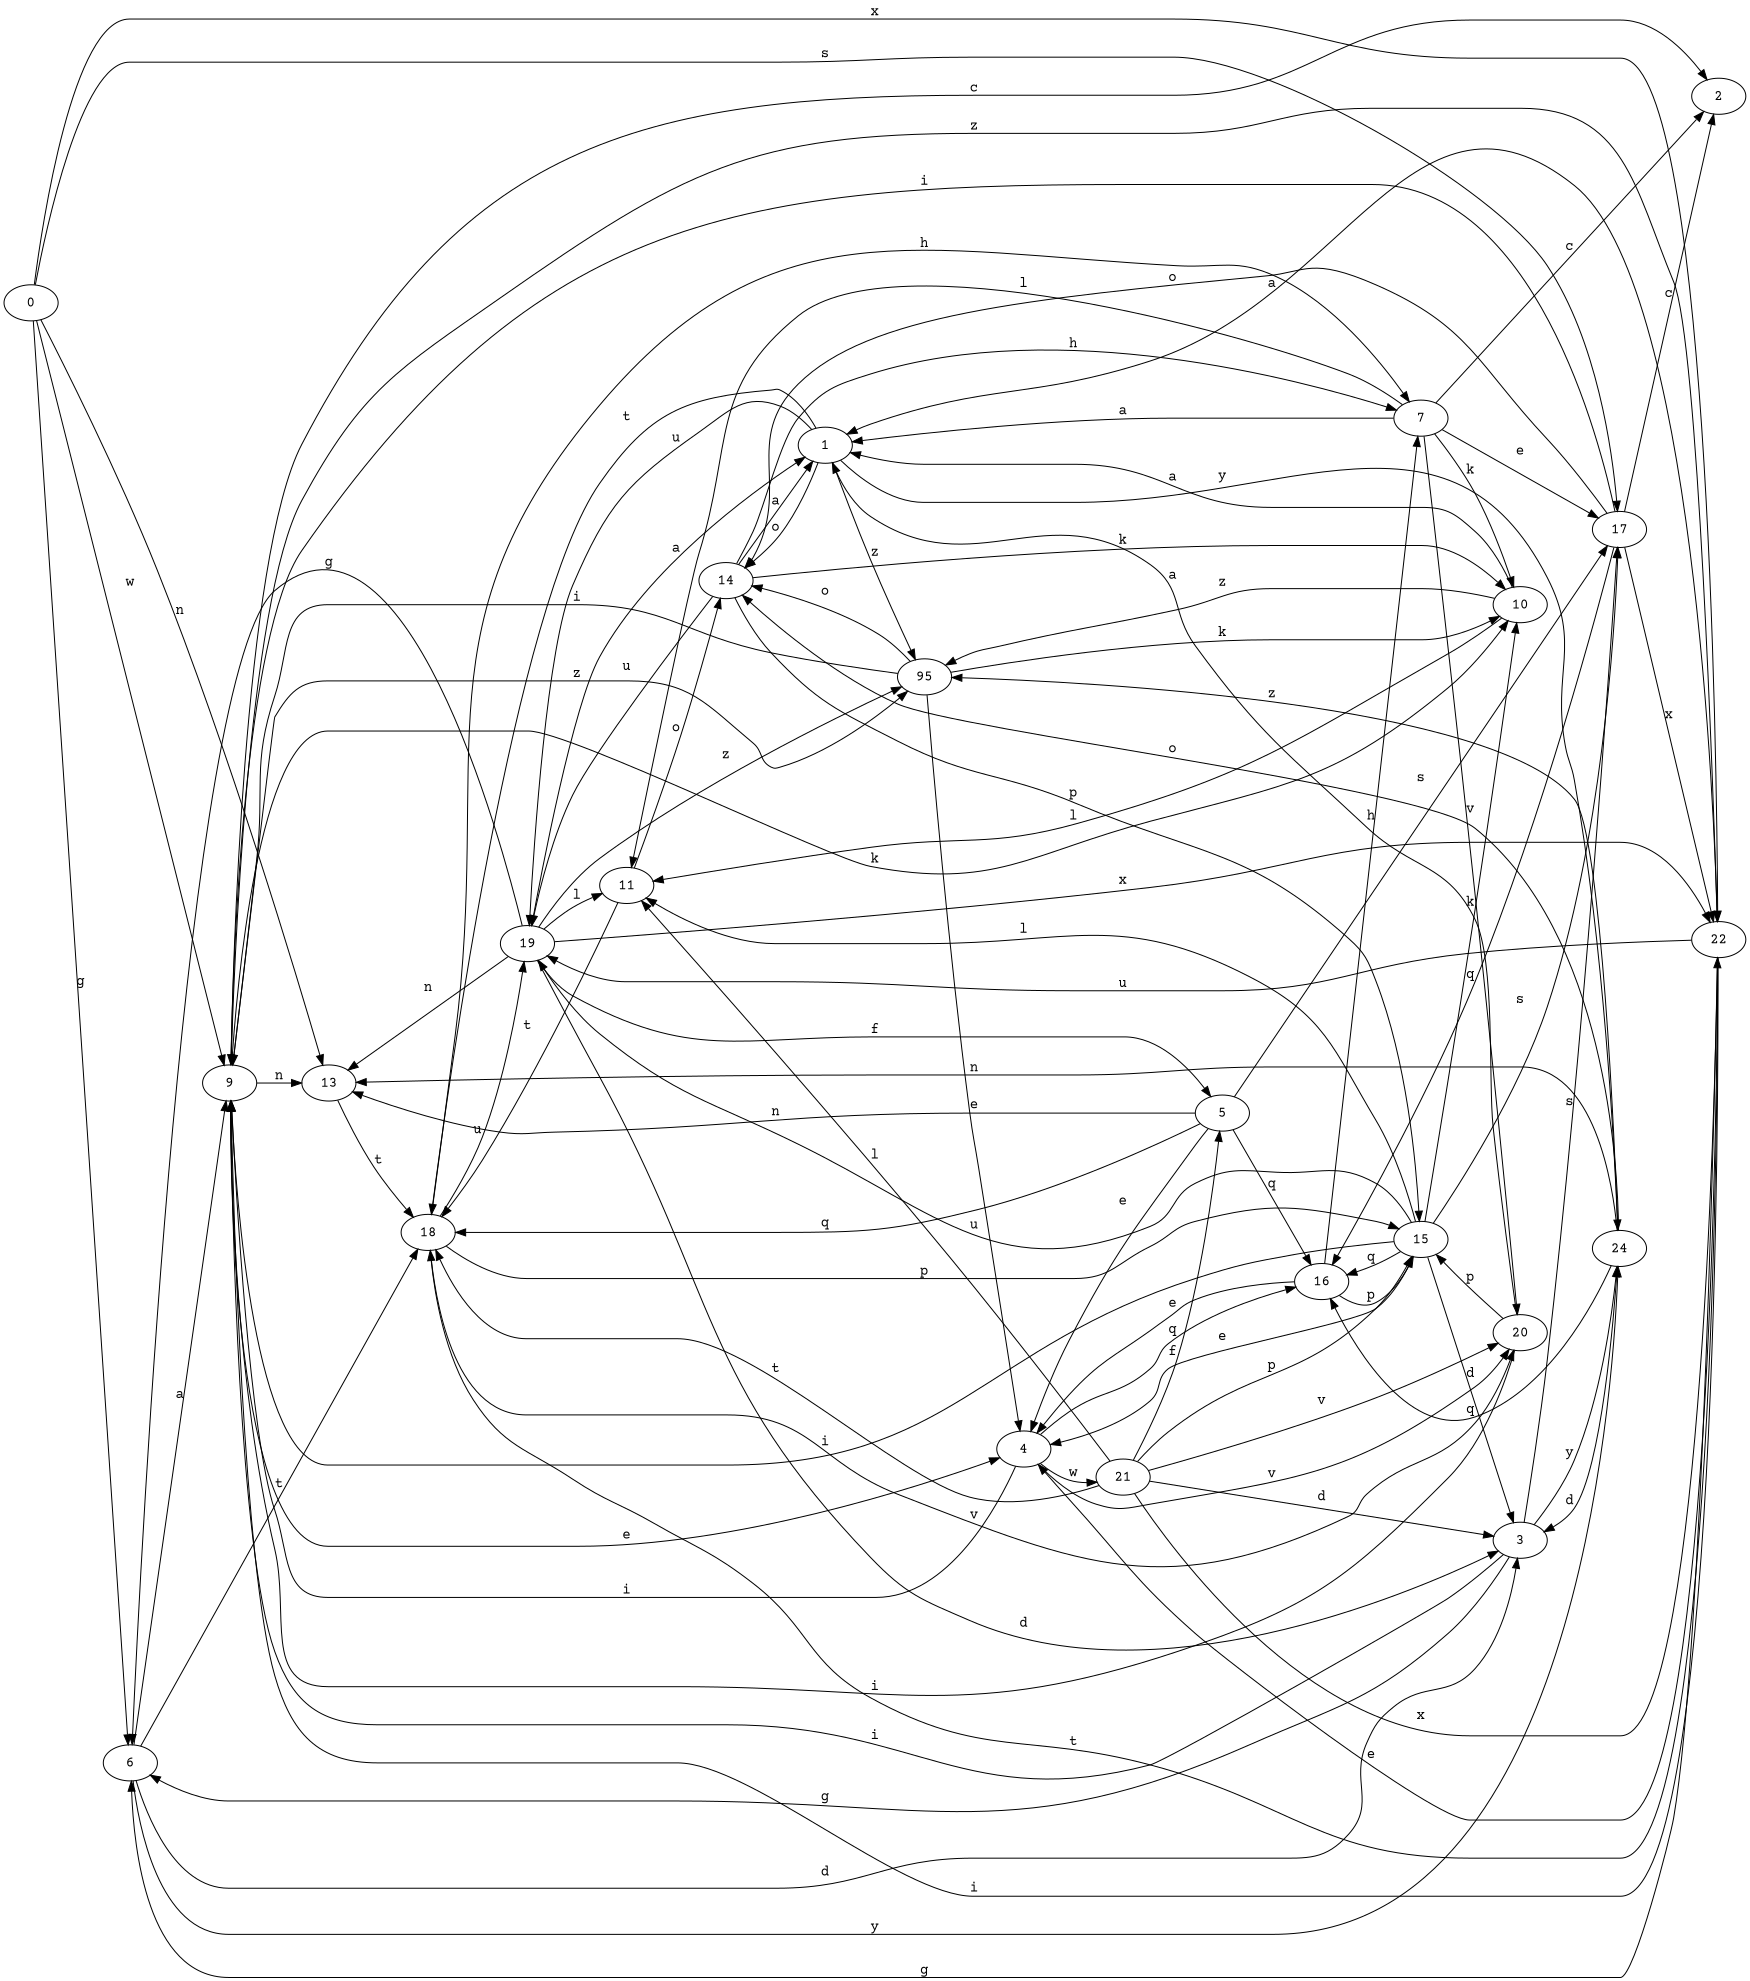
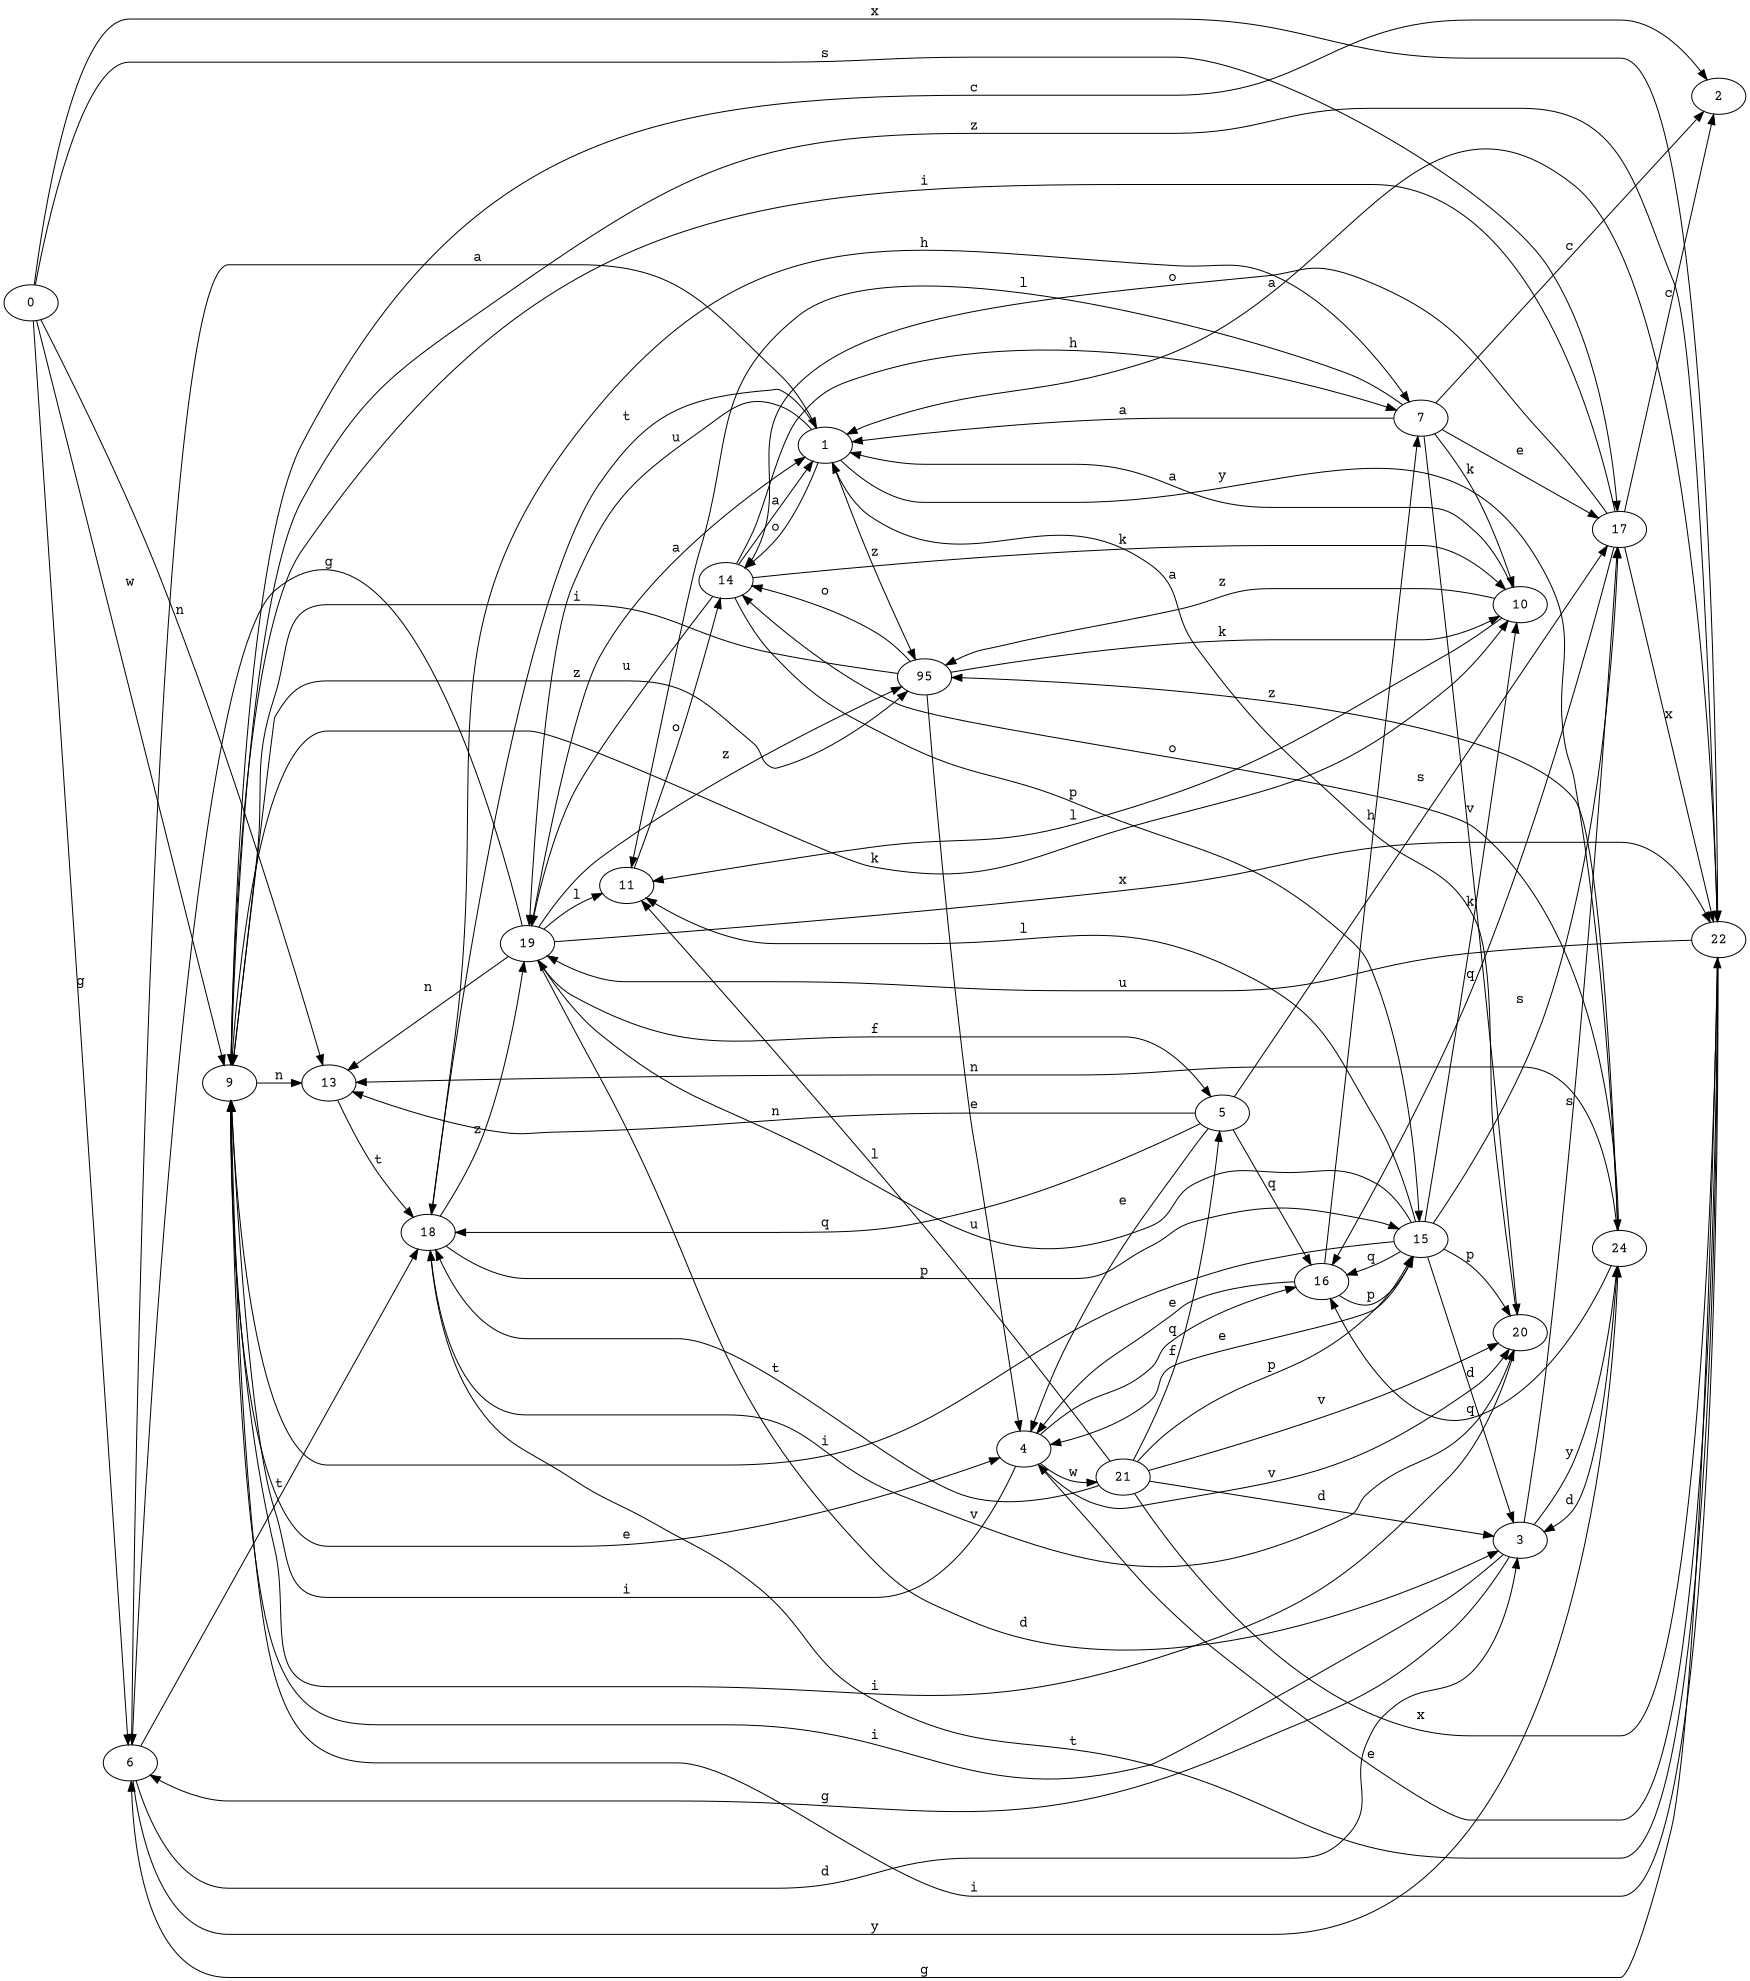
  strict digraph {
    fontname="Courier Prime"
    rankdir=LR
    node [fontname="Courier Prime"]
    edge [fontname="Courier Prime"]
    0
    6
    9
    13
    17
    22
    1
    18
    24
    3
    n11 [label=95]
    4
    2
    10
    14
    16
    19
    7
    15
    20
    5
    11
    21
    0 -> 6 [label=g]
    0 -> 9 [label=w]
    0 -> 13 [label=n]
    0 -> 17 [label=s]
    0 -> 22 [label=x]
-   6 -> 9 [label=a]
+   6 -> 1 [label=a]
    6 -> 18 [label=t]
    6 -> 24 [label=y]
    6 -> 3 [label=d]
    9 -> 13 [label=n]
    9 -> 22 [label=z]
    9 -> n11 [label=z]
    9 -> 4 [label=e]
    9 -> 2 [label=c]
    9 -> 10 [label=k]
    13 -> 18 [label=t]
    17 -> 9 [label=i]
    17 -> 22 [label=x]
    17 -> 2 [label=c]
    17 -> 14 [label=o]
    17 -> 16 [label=q]
    22 -> 6 [label=g]
    22 -> 9 [label=i]
    22 -> 1 [label=a]
    22 -> 18 [label=t]
    22 -> 4 [label=e]
    22 -> 19 [label=u]
    1 -> 18 [label=t]
    1 -> 24 [label=y]
    1 -> n11 [label=z]
    1 -> 14 [label=o]
    1 -> 19 [label=u]
-   18 -> 19 [label=u]
+   18 -> 19 [label=z]
    18 -> 7 [label=h]
    18 -> 15 [label=p]
    18 -> 20 [label=v]
    24 -> 13 [label=n]
    24 -> 3 [label=d]
    24 -> n11 [label=z]
    24 -> 14 [label=o]
    24 -> 16 [label=q]
    3 -> 6 [label=g]
    3 -> 9 [label=i]
    3 -> 17 [label=s]
    3 -> 24 [label=y]
    n11 -> 9 [label=i]
    n11 -> 4 [label=e]
    n11 -> 10 [label=k]
    n11 -> 14 [label=o]
    4 -> 9 [label=i]
    4 -> 16 [label=q]
    4 -> 20 [label=v]
    4 -> 21 [label=w]
    10 -> 1 [label=a]
    10 -> n11 [label=z]
    10 -> 11 [label=l]
    14 -> 1 [label=a]
    14 -> 10 [label=k]
    14 -> 19 [label=u]
    14 -> 7 [label=h]
    14 -> 15 [label=p]
    16 -> 4 [label=e]
    16 -> 7 [label=h]
    16 -> 15 [label=p]
    19 -> 6 [label=g]
    19 -> 13 [label=n]
    19 -> 22 [label=x]
    19 -> 1 [label=a]
    19 -> 3 [label=d]
    19 -> n11 [label=z]
    19 -> 5 [label=f]
    19 -> 11 [label=l]
    7 -> 17 [label=e]
    7 -> 1 [label=a]
    7 -> 2 [label=c]
    7 -> 10 [label=k]
    7 -> 20 [label=v]
    7 -> 11 [label=l]
    15 -> 9 [label=i]
    15 -> 17 [label=s]
    15 -> 3 [label=d]
    15 -> 4 [label=e]
    15 -> 10 [label=k]
    15 -> 16 [label=q]
    15 -> 19 [label=u]
    15 -> 11 [label=l]
    20 -> 9 [label=i]
    20 -> 1 [label=a]
-   20 -> 15 [label=p]
+   15 -> 20 [label=p]
    5 -> 13 [label=n]
    5 -> 17 [label=s]
    5 -> 18 [label=q]
    5 -> 4 [label=e]
    5 -> 16 [label=q]
-   11 -> 18 [label=t]
    11 -> 14 [label=o]
    21 -> 22 [label=x]
    21 -> 18 [label=t]
    21 -> 3 [label=d]
    21 -> 15 [label=p]
    21 -> 20 [label=v]
    21 -> 5 [label=f]
    21 -> 11 [label=l]
  }
